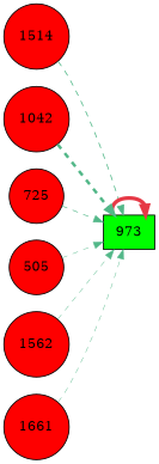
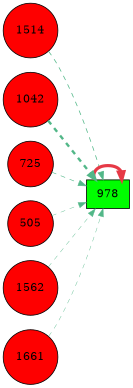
  digraph {
    rankdir=LR
    node [fillcolor="#fe0000" shape=circle style=filled]
    edge [color="#52b788" penwidth=0.50 style=dashed]
    n1 [label=1514]
-   n2 [fillcolor="#00fe00" label=973 shape=box]
+   n2 [fillcolor="#00fe00" label=978 shape=box]
    n3 [label=1042]
    n4 [label=725]
    n5 [label=505]
    n6 [label=1562]
    n7 [label=1661]
    n1 -> n2 [penwidth=0.94]
    n2 -> n2 [color="#e63946" penwidth=4.00 style=""]
    n3 -> n2 [penwidth=3.00]
    n4 -> n2 [penwidth=0.74]
    n5 -> n2
    n6 -> n2
    n7 -> n2
  }
